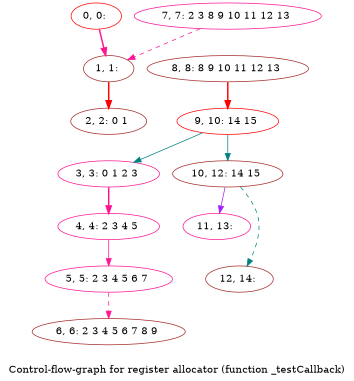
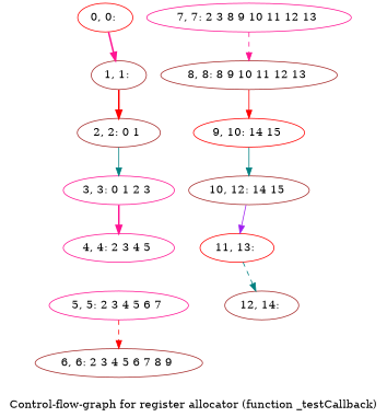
  digraph {
    label="Control-flow-graph for register allocator (function _testCallback)"
    node [color=brown]
    edge [color=deeppink style=bold]
    n1 [color=red label="0, 0: "]
    n2 [label="1, 1: "]
    n3 [label="2, 2: 0 1 "]
    n4 [color=deeppink label="3, 3: 0 1 2 3 "]
    n5 [color=deeppink label="4, 4: 2 3 4 5 "]
    n6 [color=deeppink label="5, 5: 2 3 4 5 6 7 "]
    n7 [label="6, 6: 2 3 4 5 6 7 8 9 "]
    n8 [color=deeppink label="7, 7: 2 3 8 9 10 11 12 13 "]
    n9 [label="8, 8: 8 9 10 11 12 13 "]
    n10 [color=red label="9, 10: 14 15 "]
    n11 [label="10, 12: 14 15 "]
-   n12 [color=deeppink label="11, 13: "]
+   n12 [color=red label="11, 13: "]
    n13 [label="12, 14: "]
    n1 -> n2
    n2 -> n3 [color=red]
-   n10 -> n4 [color=teal style=solid]
+   n3 -> n4 [color=teal style=solid]
    n4 -> n5
-   n5 -> n6 [style=solid]
-   n6 -> n7 [style=dashed]
-   n8 -> n2 [style=dashed]
-   n9 -> n10 [color=red]
+   n6 -> n7 [color=red style=dashed]
+   n8 -> n9 [style=dashed]
+   n9 -> n10 [color=red style=solid]
    n10 -> n11 [color=teal style=solid]
    n11 -> n12 [color=purple style=solid]
-   n11 -> n13 [color=teal style=dashed]
+   n12 -> n13 [color=teal style=dashed]
  }
